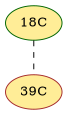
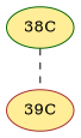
  graph {
    node [fillcolor="#FFED97" style=radial]
-   "38C" [color=darkgreen label="18C"]
+   "38C" [color=darkgreen]
    "39C" [color=brown]
    "38C" -- "39C" [penwidth=1 style=dashed]
  }
